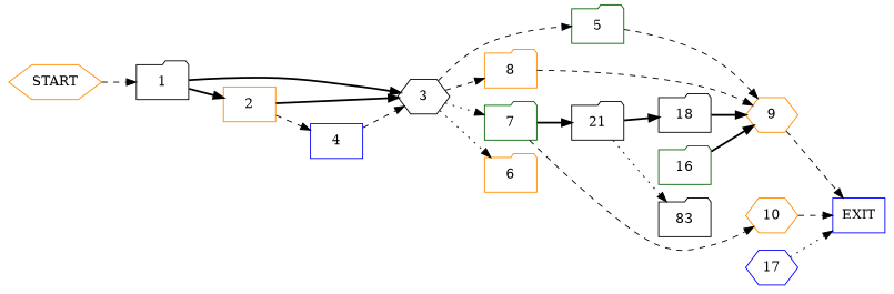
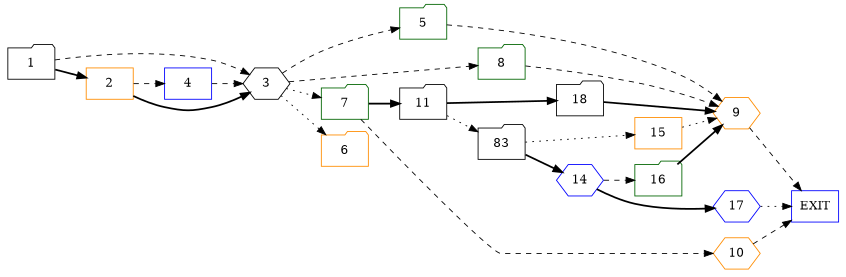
  digraph {
    rankdir=LR
    node [color=darkorange shape=folder]
    edge [style=dashed]
-   n1 [label=START shape=hexagon]
    1 [color=black]
    2 [shape=box]
    3 [color=black shape=hexagon]
    n5 [color=blue label=EXIT shape=box]
    4 [color=blue shape=box]
    5 [color=darkgreen]
    6
    7 [color=darkgreen]
-   8
+   8 [color=darkgreen]
    9 [shape=hexagon]
    10 [shape=hexagon]
-   11 [color=black label=21]
+   11 [color=black]
    n14 [color=black label=18]
    n15 [color=black label=83]
+   14 [color=blue shape=hexagon]
+   15 [shape=box]
    16 [color=darkgreen]
    17 [color=blue shape=hexagon]
-   n1 -> 1
    1 -> 2 [style=bold]
-   1 -> 3 [style=bold]
+   1 -> 3
    2 -> 3 [style=bold]
    2 -> 4
    3 -> 5
    3 -> 6 [style=dotted]
    3 -> 7 [style=dotted]
    3 -> 8
    4 -> 3
    5 -> 9
    7 -> 10
    7 -> 11 [style=bold]
    8 -> 9
    9 -> n5
    10 -> n5
    11 -> n14 [style=bold]
    11 -> n15 [style=dotted]
    n14 -> 9 [style=bold]
+   n15 -> 14 [style=bold]
+   n15 -> 15 [style=dotted]
+   14 -> 16
+   14 -> 17 [style=bold]
+   15 -> 9 [style=dotted]
    16 -> 9 [style=bold]
    17 -> n5 [style=dotted]
  }
